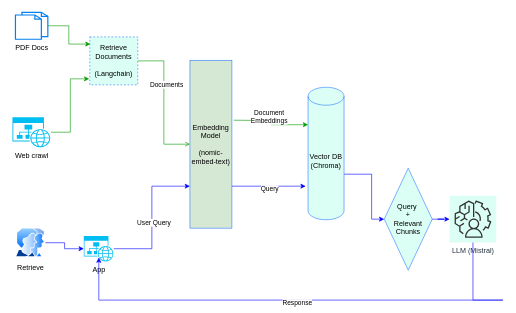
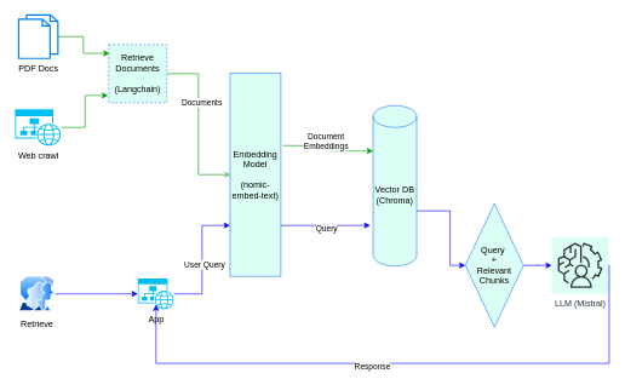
  <mxCell id="0" />
  <mxCell id="1" parent="0" />
- <mxCell id="2" value="LLM (Mistral)" style="sketch=0;points=[[0,0,0],[0.25,0,0],[0.5,0,0],[0.75,0,0],[1,0,0],[0,1,0],[0.25,1,0],[0.5,1,0],[0.75,1,0],[1,1,0],[0,0.25,0],[0,0.5,0],[0,0.75,0],[1,0.25,0],[1,0.5,0],[1,0.75,0]];outlineConnect=0;fontColor=#232F3E;fillColor=#DBFFF5;strokeColor=#333333;dashed=0;verticalLabelPosition=bottom;verticalAlign=top;align=center;html=1;fontSize=12;fontStyle=0;aspect=fixed;shape=mxgraph.aws4.resourceIcon;resIcon=mxgraph.aws4.augmented_ai;" vertex="1" parent="1"><mxGeometry x="749" y="326" width="78" height="78" as="geometry" /></mxCell>
- <mxCell id="3" value="PDF Docs" style="html=1;verticalLabelPosition=bottom;align=center;labelBackgroundColor=#ffffff;verticalAlign=top;strokeWidth=2;strokeColor=#0080F0;shadow=0;dashed=0;shape=mxgraph.ios7.icons.documents;" vertex="1" parent="1"><mxGeometry x="25" y="20" width="54" height="45" as="geometry" /></mxCell>
- <mxCell id="4" value="Web crawl" style="verticalLabelPosition=bottom;html=1;verticalAlign=top;align=center;strokeColor=none;fillColor=#00BEF2;shape=mxgraph.azure.website_generic;pointerEvents=1;" vertex="1" parent="1"><mxGeometry x="20" y="195" width="64" height="50" as="geometry" /></mxCell>
+ <mxCell id="2" value="LLM (Mistral)" style="sketch=0;points=[[0,0,0],[0.25,0,0],[0.5,0,0],[0.75,0,0],[1,0,0],[0,1,0],[0.25,1,0],[0.5,1,0],[0.75,1,0],[1,1,0],[0,0.25,0],[0,0.5,0],[0,0.75,0],[1,0.25,0],[1,0.5,0],[1,0.75,0]];outlineConnect=0;fontColor=#232F3E;fillColor=#DBFFF5;strokeColor=#333333;dashed=0;verticalLabelPosition=bottom;verticalAlign=top;align=center;html=1;fontSize=12;fontStyle=0;aspect=fixed;shape=mxgraph.aws4.resourceIcon;resIcon=mxgraph.aws4.augmented_ai;" vertex="1" parent="1"><mxGeometry x="759" y="326" width="78" height="78" as="geometry" /></mxCell>
+ <mxCell id="3" value="PDF Docs" style="html=1;verticalLabelPosition=bottom;align=center;labelBackgroundColor=#ffffff;verticalAlign=top;strokeWidth=2;strokeColor=#0080F0;shadow=0;dashed=0;shape=mxgraph.ios7.icons.documents;" vertex="1" parent="1"><mxGeometry x="25" y="20" width="54" height="60" as="geometry" /></mxCell>
+ <mxCell id="4" value="Web crawl" style="verticalLabelPosition=bottom;html=1;verticalAlign=top;align=center;strokeColor=none;fillColor=#00BEF2;shape=mxgraph.azure.website_generic;pointerEvents=1;" vertex="1" parent="1"><mxGeometry x="20" y="150" width="64" height="50" as="geometry" /></mxCell>
  <mxCell id="5" style="edgeStyle=orthogonalEdgeStyle;rounded=0;orthogonalLoop=1;jettySize=auto;html=1;entryX=0;entryY=0.5;entryDx=0;entryDy=0;strokeColor=#009900;endArrow=open;" edge="1" parent="1" source="7" target="18"><mxGeometry relative="1" as="geometry"><mxPoint x="379" y="262.5" as="targetPoint" /></mxGeometry></mxCell>
  <mxCell id="6" value="Documents" style="edgeLabel;html=1;align=center;verticalAlign=middle;resizable=0;points=[];" vertex="1" connectable="0" parent="5"><mxGeometry x="-0.275" y="4" relative="1" as="geometry"><mxPoint y="1" as="offset" /></mxGeometry></mxCell>
  <mxCell id="7" value="Retrieve Documents&lt;br&gt;&lt;br&gt;(Langchain)" style="whiteSpace=wrap;html=1;aspect=fixed;strokeColor=#2E7BFF;fillColor=#DBFFF5;dashed=1;" vertex="1" parent="1"><mxGeometry x="149" y="61" width="80" height="80" as="geometry" /></mxCell>
  <mxCell id="8" style="edgeStyle=orthogonalEdgeStyle;rounded=0;orthogonalLoop=1;jettySize=auto;html=1;entryX=0;entryY=0.5;entryDx=0;entryDy=0;strokeColor=#0000FF;" edge="1" parent="1" source="9" target="15"><mxGeometry relative="1" as="geometry"><Array as="points"><mxPoint x="619" y="290" /><mxPoint x="619" y="365" /></Array></mxGeometry></mxCell>
  <mxCell id="9" value="Vector DB&lt;br&gt;(Chroma)" style="shape=cylinder3;whiteSpace=wrap;html=1;boundedLbl=1;backgroundOutline=1;size=15;strokeColor=#2E7BFF;fillColor=#DBFFF5;" vertex="1" parent="1"><mxGeometry x="513" y="145" width="60" height="221" as="geometry" /></mxCell>
  <mxCell id="10" style="edgeStyle=orthogonalEdgeStyle;rounded=0;orthogonalLoop=1;jettySize=auto;html=1;strokeColor=#0000FF;" edge="1" parent="1" source="11" target="12"><mxGeometry relative="1" as="geometry" /></mxCell>
  <mxCell id="11" value="Retrieve" style="image;aspect=fixed;perimeter=ellipsePerimeter;html=1;align=center;shadow=0;dashed=0;spacingTop=3;image=img/lib/active_directory/user_accounts.svg;" vertex="1" parent="1"><mxGeometry x="25" y="380" width="50" height="48.5" as="geometry" /></mxCell>
- <mxCell id="12" value="App&lt;div&gt;&lt;br&gt;&lt;/div&gt;" style="verticalLabelPosition=bottom;html=1;verticalAlign=top;align=center;strokeColor=none;fillColor=#00BEF2;shape=mxgraph.azure.website_generic;pointerEvents=1;" vertex="1" parent="1"><mxGeometry x="139" y="393" width="50" height="42.5" as="geometry" /></mxCell>
+ <mxCell id="12" value="App&lt;div&gt;&lt;br&gt;&lt;/div&gt;" style="verticalLabelPosition=bottom;html=1;verticalAlign=top;align=center;strokeColor=none;fillColor=#00BEF2;shape=mxgraph.azure.website_generic;pointerEvents=1;" vertex="1" parent="1"><mxGeometry x="189" y="383" width="50" height="42.5" as="geometry" /></mxCell>
  <mxCell id="13" style="edgeStyle=orthogonalEdgeStyle;rounded=0;orthogonalLoop=1;jettySize=auto;html=1;entryX=0;entryY=0.75;entryDx=0;entryDy=0;strokeColor=#0000FF;" edge="1" parent="1" source="12" target="18"><mxGeometry relative="1" as="geometry"><mxPoint x="379" y="296.25" as="targetPoint" /></mxGeometry></mxCell>
  <mxCell id="14" value="User Query" style="edgeLabel;html=1;align=center;verticalAlign=middle;resizable=0;points=[];" vertex="1" connectable="0" parent="13"><mxGeometry x="-0.072" y="-3" relative="1" as="geometry"><mxPoint as="offset" /></mxGeometry></mxCell>
  <mxCell id="15" value="Query&amp;nbsp;&lt;br&gt;+&lt;br&gt;Relevant Chunks" style="rhombus;whiteSpace=wrap;html=1;strokeColor=#2E7BFF;fillColor=#DBFFF5;" vertex="1" parent="1"><mxGeometry x="640" y="280" width="80" height="170" as="geometry" /></mxCell>
  <mxCell id="16" style="edgeStyle=orthogonalEdgeStyle;rounded=0;orthogonalLoop=1;jettySize=auto;html=1;entryX=0.013;entryY=0.15;entryDx=0;entryDy=0;entryPerimeter=0;strokeColor=#009900;" edge="1" parent="1" source="3" target="7"><mxGeometry relative="1" as="geometry" /></mxCell>
  <mxCell id="17" style="edgeStyle=orthogonalEdgeStyle;rounded=0;orthogonalLoop=1;jettySize=auto;html=1;entryX=-0.012;entryY=0.875;entryDx=0;entryDy=0;entryPerimeter=0;strokeColor=#009900;" edge="1" parent="1" source="4" target="7"><mxGeometry relative="1" as="geometry" /></mxCell>
- <mxCell id="18" value="Embedding Model&lt;br&gt;&lt;br&gt;(nomic-embed-text)" style="rounded=0;whiteSpace=wrap;html=1;strokeColor=#2E7BFF;fillColor=#d5e8d4;" vertex="1" parent="1"><mxGeometry x="316" y="100" width="70" height="280" as="geometry" /></mxCell>
+ <mxCell id="18" value="Embedding Model&lt;br&gt;&lt;br&gt;(nomic-embed-text)" style="rounded=0;whiteSpace=wrap;html=1;strokeColor=#2E7BFF;fillColor=#DBFFF5;" vertex="1" parent="1"><mxGeometry x="316" y="100" width="70" height="280" as="geometry" /></mxCell>
  <mxCell id="19" style="edgeStyle=orthogonalEdgeStyle;rounded=0;orthogonalLoop=1;jettySize=auto;html=1;strokeColor=#009900;entryX=0;entryY=0;entryDx=0;entryDy=62.5;entryPerimeter=0;" edge="1" parent="1" target="9"><mxGeometry relative="1" as="geometry"><mxPoint x="389" y="200" as="sourcePoint" /><mxPoint x="509" y="201" as="targetPoint" /></mxGeometry></mxCell>
  <mxCell id="20" value="Document &lt;br&gt;Embeddings" style="edgeLabel;html=1;align=center;verticalAlign=middle;resizable=0;points=[];" vertex="1" connectable="0" parent="19"><mxGeometry x="-0.107" y="-3" relative="1" as="geometry"><mxPoint x="1" y="-10" as="offset" /></mxGeometry></mxCell>
  <mxCell id="21" style="edgeStyle=orthogonalEdgeStyle;rounded=0;orthogonalLoop=1;jettySize=auto;html=1;exitX=1;exitY=0.75;exitDx=0;exitDy=0;strokeColor=#0000FF;" edge="1" parent="1" source="18"><mxGeometry relative="1" as="geometry"><mxPoint x="509" y="310" as="targetPoint" /></mxGeometry></mxCell>
  <mxCell id="22" value="Query" style="edgeLabel;html=1;align=center;verticalAlign=middle;resizable=0;points=[];" vertex="1" connectable="0" parent="21"><mxGeometry x="0.01" y="-3" relative="1" as="geometry"><mxPoint x="1" y="1" as="offset" /></mxGeometry></mxCell>
  <mxCell id="23" style="edgeStyle=orthogonalEdgeStyle;rounded=0;orthogonalLoop=1;jettySize=auto;html=1;entryX=0;entryY=0.5;entryDx=0;entryDy=0;entryPerimeter=0;strokeColor=#0000FF;" edge="1" parent="1" source="15" target="2"><mxGeometry relative="1" as="geometry" /></mxCell>
  <mxCell id="24" style="edgeStyle=orthogonalEdgeStyle;rounded=0;orthogonalLoop=1;jettySize=auto;html=1;entryX=0.5;entryY=0.85;entryDx=0;entryDy=0;entryPerimeter=0;strokeColor=#0000FF;" edge="1" parent="1" source="2" target="12"><mxGeometry relative="1" as="geometry"><Array as="points"><mxPoint x="838" y="500" /><mxPoint x="214" y="500" /></Array></mxGeometry></mxCell>
  <mxCell id="25" value="Response" style="edgeLabel;html=1;align=center;verticalAlign=middle;resizable=0;points=[];" vertex="1" connectable="0" parent="24"><mxGeometry x="0.101" y="4" relative="1" as="geometry"><mxPoint as="offset" /></mxGeometry></mxCell>
